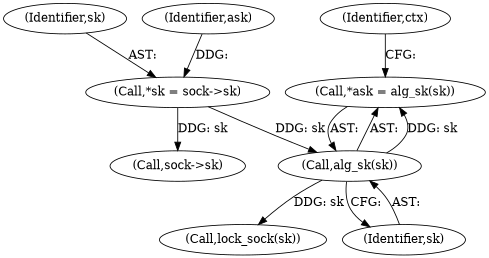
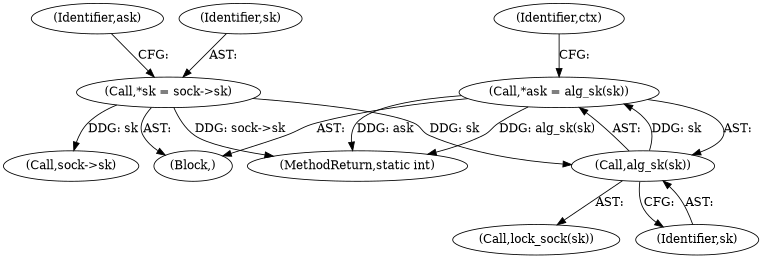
  digraph {
    n1 [label="(Call,*ask = alg_sk(sk))"]
    n2 [label="(Call,alg_sk(sk))"]
+   n3 [label="(MethodReturn,static int)"]
+   n4 [label="(Block,)"]
    n5 [label="(Call,lock_sock(sk))"]
    n6 [label="(Identifier,sk)"]
    n7 [label="(Call,*sk = sock->sk)"]
    n8 [label="(Call,sock->sk)"]
    n9 [label="(Identifier,ctx)"]
    n10 [label="(Identifier,sk)"]
    n11 [label="(Identifier,ask)"]
    n1 -> n2 [label="AST: "]
+   n1 -> n3 [label="DDG: ask"]
+   n1 -> n3 [label="DDG: alg_sk(sk)"]
+   n1 -> n4 [label="AST: "]
    n2 -> n1 [label="AST: "]
    n2 -> n1 [label="DDG: sk"]
-   n2 -> n5 [label="DDG: sk"]
+   n2 -> n5 [label="AST: "]
    n2 -> n6 [label="CFG: "]
    n6 -> n2 [label="AST: "]
    n7 -> n2 [label="DDG: sk"]
+   n7 -> n3 [label="DDG: sock->sk"]
+   n7 -> n4 [label="AST: "]
    n7 -> n8 [label="DDG: sk"]
    n9 -> n1 [label="CFG: "]
    n10 -> n7 [label="AST: "]
-   n11 -> n7 [label="DDG: "]
+   n11 -> n7 [label="CFG: "]
  }
